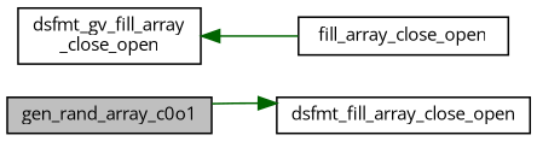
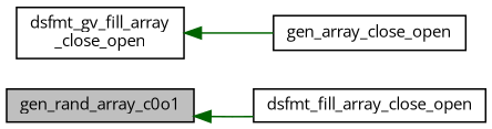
  digraph {
    fontname="Open Sans"
    rankdir=LR
    node [color=black fillcolor=white fontname="Open Sans" fontsize=10 shape=record style=filled]
    edge [color=darkgreen dir=back fontname="Open Sans" fontsize=10 labelfontname=Helvetica labelfontsize=10 style=solid]
    n1 [fillcolor=grey75 fontcolor=black height=0.2 label=gen_rand_array_c0o1 width=0.4]
    n2 [height=0.2 label=dsfmt_fill_array_close_open width=0.4]
    n3 [height=0.2 label="dsfmt_gv_fill_array\l_close_open" width=0.4]
-   n4 [height=0.2 label=fill_array_close_open width=0.4]
-   n2 -> n1
+   n4 [height=0.2 label=gen_array_close_open width=0.4]
+   n1 -> n2
    n3 -> n4
  }
